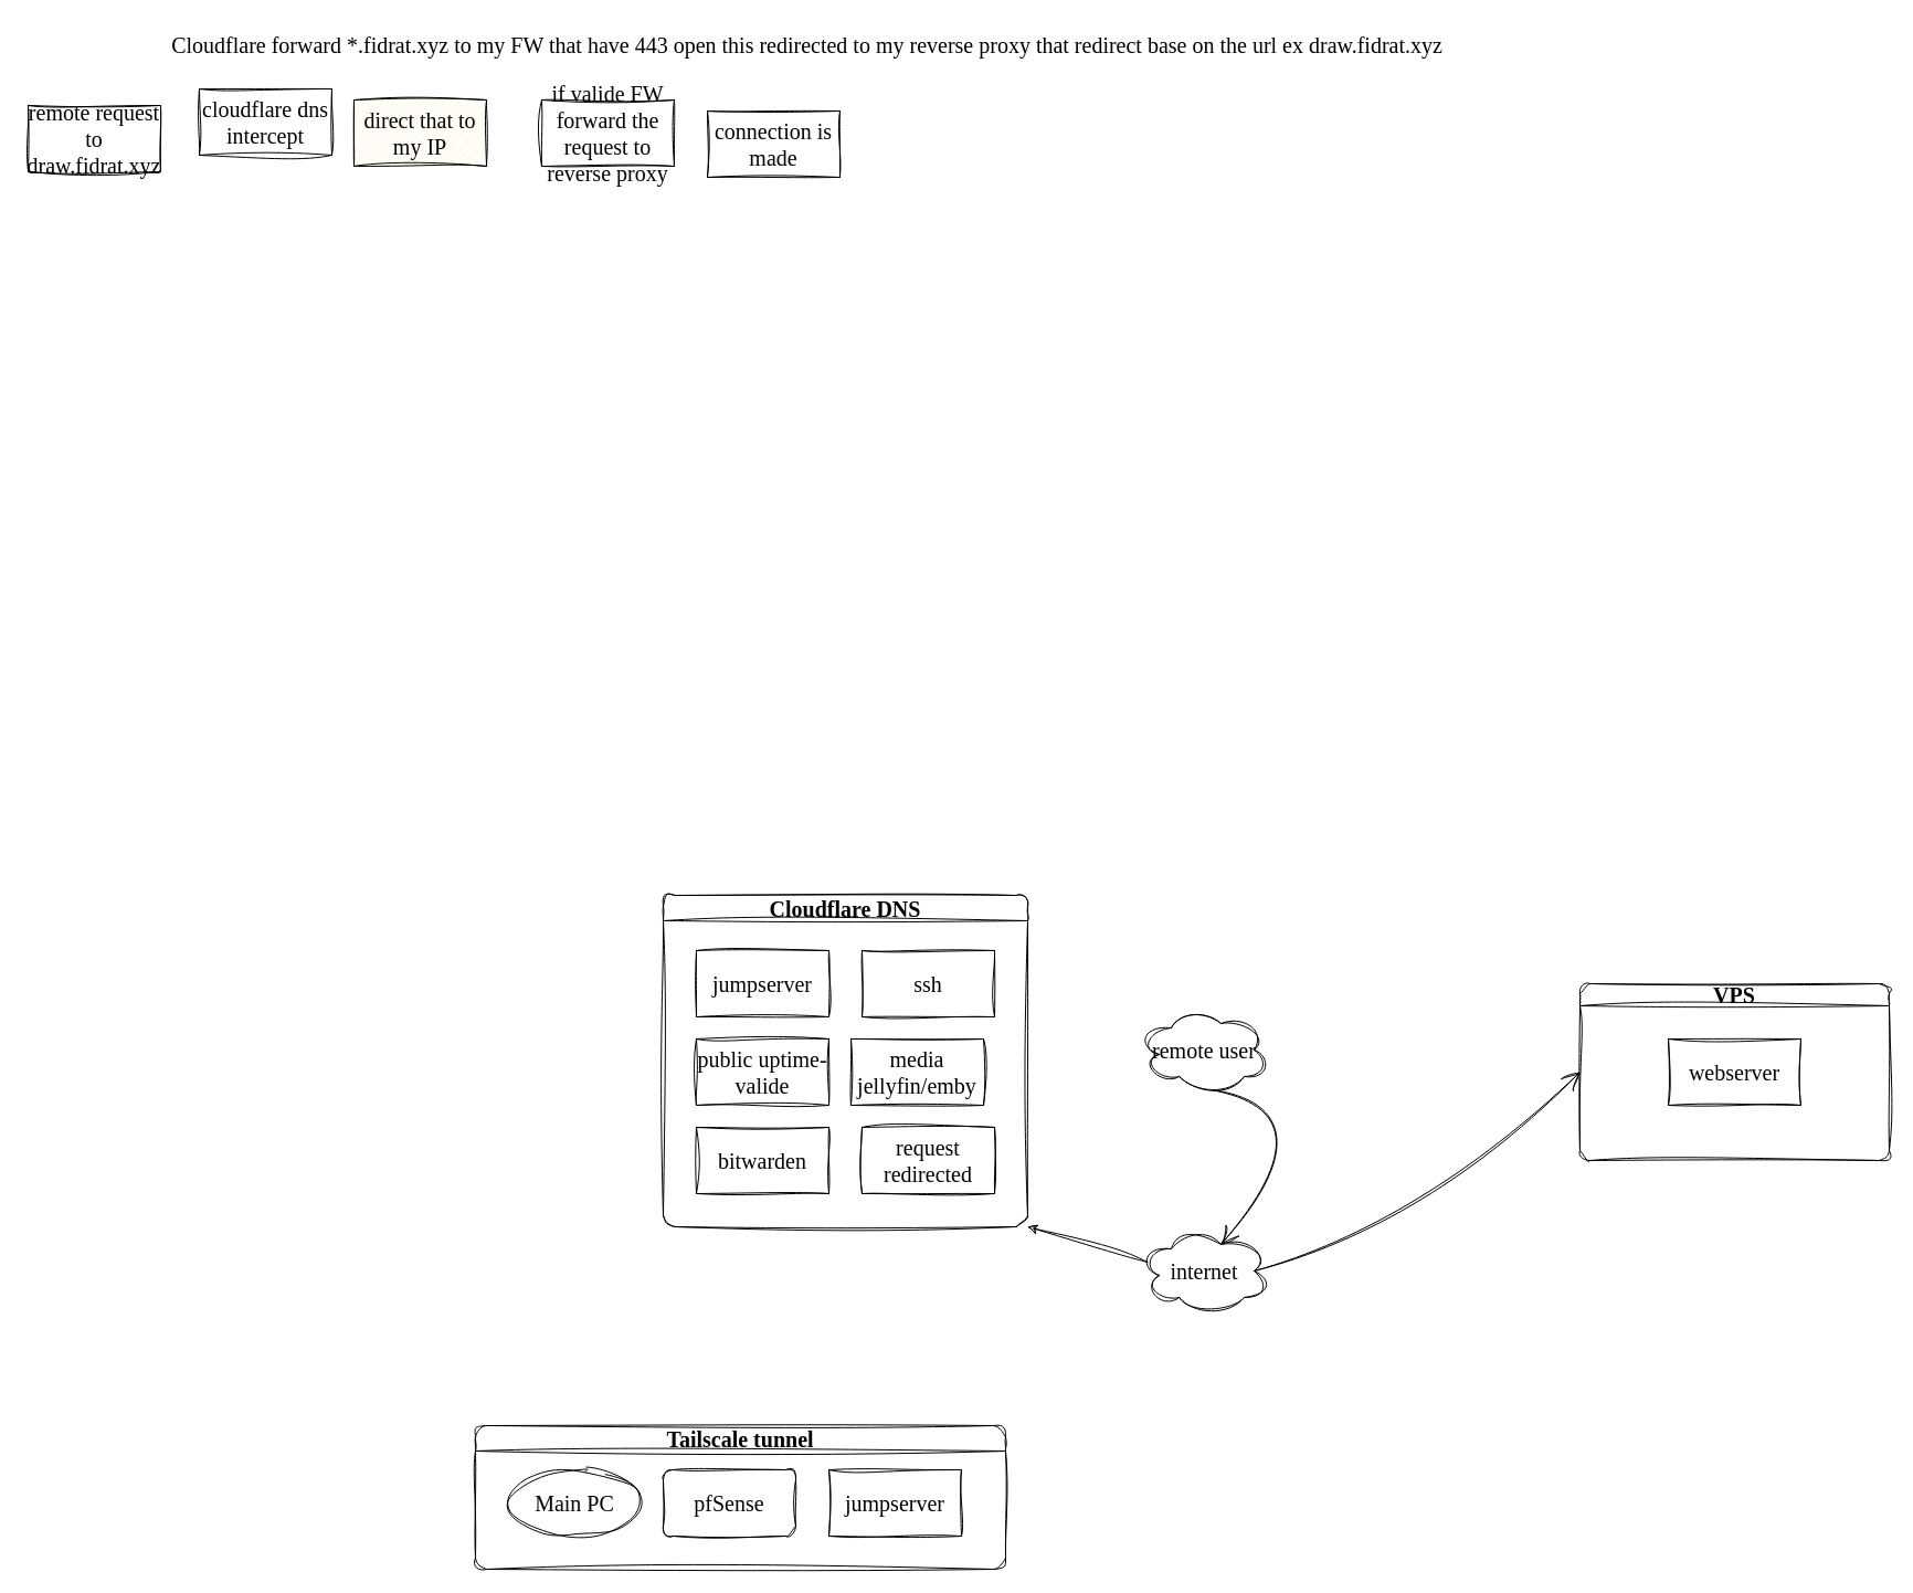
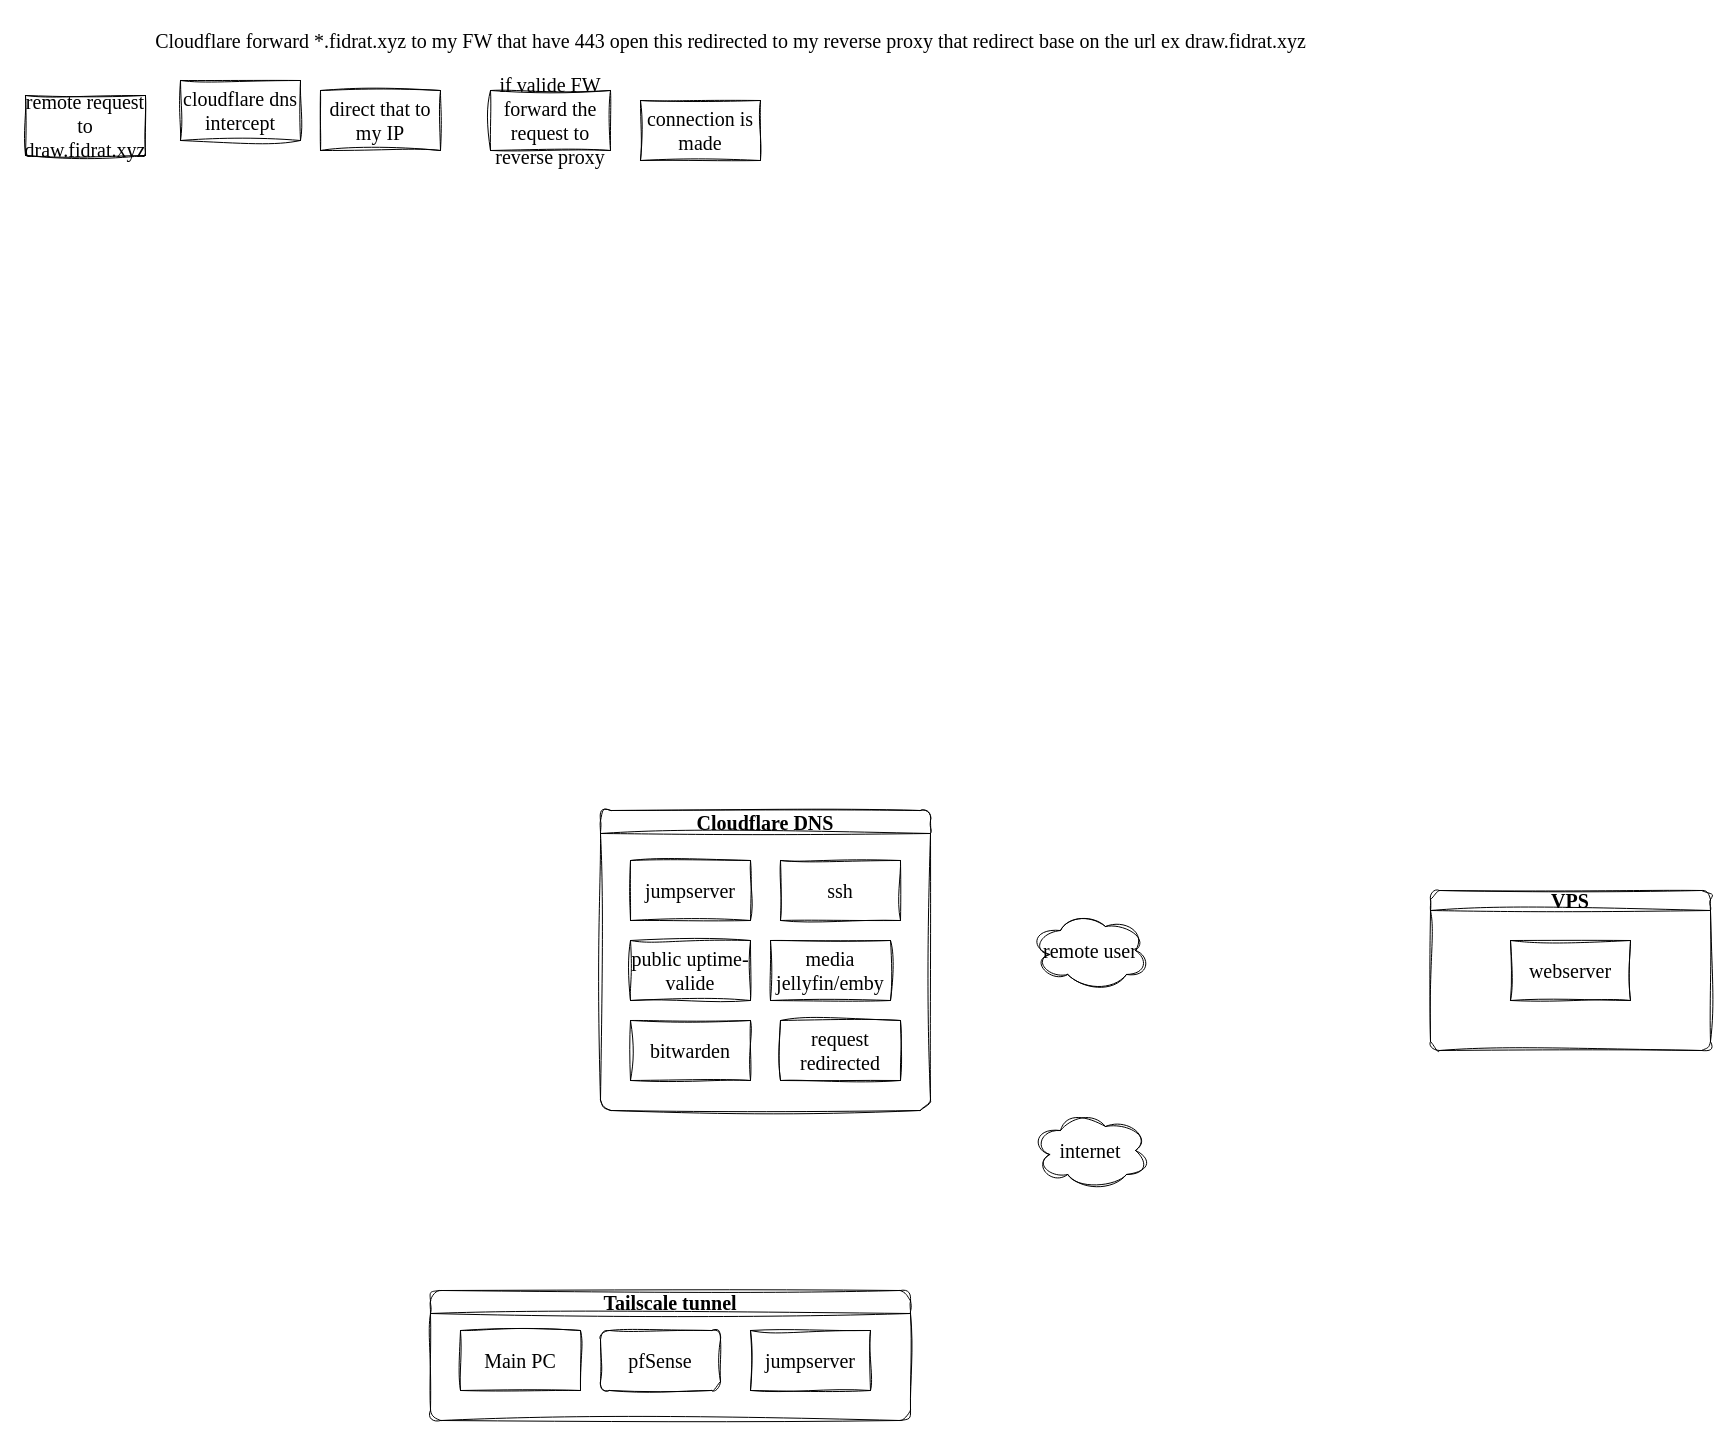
  <mxCell id="0" />
  <mxCell id="1" parent="0" />
  <mxCell id="2" value="VPS" style="swimlane;whiteSpace=wrap;html=1;sketch=1;hachureGap=4;jiggle=2;curveFitting=1;fontFamily=Architects Daughter;fontSource=https%3A%2F%2Ffonts.googleapis.com%2Fcss%3Ffamily%3DArchitects%2BDaughter;fontSize=20;startSize=20;rounded=1;labelBackgroundColor=none;" parent="1" vertex="1"><mxGeometry x="1430" y="890" width="280" height="160" as="geometry" /></mxCell>
  <mxCell id="3" value="webserver" style="whiteSpace=wrap;html=1;sketch=1;hachureGap=4;jiggle=2;curveFitting=1;fontFamily=Architects Daughter;fontSource=https%3A%2F%2Ffonts.googleapis.com%2Fcss%3Ffamily%3DArchitects%2BDaughter;fontSize=20;" parent="2" vertex="1"><mxGeometry x="80" y="50" width="120" height="60" as="geometry" /></mxCell>
  <mxCell id="4" value="Tailscale tunnel" style="swimlane;whiteSpace=wrap;html=1;sketch=1;hachureGap=4;jiggle=2;curveFitting=1;fontFamily=Architects Daughter;fontSource=https%3A%2F%2Ffonts.googleapis.com%2Fcss%3Ffamily%3DArchitects%2BDaughter;fontSize=20;rounded=1;labelBackgroundColor=none;" parent="1" vertex="1"><mxGeometry x="430" y="1290" width="480" height="130" as="geometry"><mxRectangle x="-680" y="-160" width="200" height="40" as="alternateBounds" /></mxGeometry></mxCell>
  <mxCell id="5" value="pfSense" style="whiteSpace=wrap;html=1;sketch=1;hachureGap=4;jiggle=2;curveFitting=1;fontFamily=Architects Daughter;fontSource=https%3A%2F%2Ffonts.googleapis.com%2Fcss%3Ffamily%3DArchitects%2BDaughter;fontSize=20;rounded=1;" parent="4" vertex="1"><mxGeometry x="170" y="40" width="120" height="60" as="geometry" /></mxCell>
  <mxCell id="6" value="jumpserver" style="whiteSpace=wrap;html=1;sketch=1;hachureGap=4;jiggle=2;curveFitting=1;fontFamily=Architects Daughter;fontSource=https%3A%2F%2Ffonts.googleapis.com%2Fcss%3Ffamily%3DArchitects%2BDaughter;fontSize=20;" parent="4" vertex="1"><mxGeometry x="320" y="40" width="120" height="60" as="geometry" /></mxCell>
- <mxCell id="7" value="Main PC" style="ellipse;whiteSpace=wrap;html=1;sketch=1;hachureGap=4;jiggle=2;curveFitting=1;fontFamily=Architects Daughter;fontSource=https%3A%2F%2Ffonts.googleapis.com%2Fcss%3Ffamily%3DArchitects%2BDaughter;fontSize=20;" parent="4" vertex="1"><mxGeometry x="30" y="40" width="120" height="60" as="geometry" /></mxCell>
- <mxCell id="8" value="" style="edgeStyle=none;curved=1;sketch=1;hachureGap=4;jiggle=2;curveFitting=1;orthogonalLoop=1;jettySize=auto;exitX=0.875;exitY=0.5;exitDx=0;exitDy=0;exitPerimeter=0;entryX=0;entryY=0.5;entryDx=0;entryDy=0;fontFamily=Architects Daughter;fontSource=https%3A%2F%2Ffonts.googleapis.com%2Fcss%3Ffamily%3DArchitects%2BDaughter;fontSize=16;endArrow=open;startSize=14;endSize=14;sourcePerimeterSpacing=8;targetPerimeterSpacing=8;labelBackgroundColor=none;fontColor=default;labelBorderColor=none;html=1;" parent="1" source="11" target="2" edge="1"><mxGeometry relative="1" as="geometry"><Array as="points"><mxPoint x="1290" y="1110" /></Array></mxGeometry></mxCell>
- <mxCell id="9" value="" style="edgeStyle=none;curved=1;sketch=1;hachureGap=4;jiggle=2;curveFitting=1;orthogonalLoop=1;jettySize=auto;html=1;fontFamily=Architects Daughter;fontSource=https%3A%2F%2Ffonts.googleapis.com%2Fcss%3Ffamily%3DArchitects%2BDaughter;fontSize=16;endArrow=open;startSize=14;endSize=14;sourcePerimeterSpacing=8;targetPerimeterSpacing=8;entryX=0.625;entryY=0.2;entryDx=0;entryDy=0;entryPerimeter=0;exitX=0.55;exitY=0.95;exitDx=0;exitDy=0;exitPerimeter=0;labelBackgroundColor=none;fontColor=default;" parent="1" source="12" target="11" edge="1"><mxGeometry relative="1" as="geometry"><Array as="points"><mxPoint x="1210" y="1000" /></Array></mxGeometry></mxCell>
- <mxCell id="10" style="edgeStyle=none;sketch=1;hachureGap=4;jiggle=2;curveFitting=1;html=1;exitX=0.07;exitY=0.4;exitDx=0;exitDy=0;exitPerimeter=0;fontFamily=Architects Daughter;fontSource=https%3A%2F%2Ffonts.googleapis.com%2Fcss%3Ffamily%3DArchitects%2BDaughter;fontSize=16;entryX=1;entryY=1;entryDx=0;entryDy=0;" parent="1" source="11" target="13" edge="1"><mxGeometry relative="1" as="geometry"><mxPoint x="630" y="790" as="targetPoint" /><Array as="points" /></mxGeometry></mxCell>
+ <mxCell id="7" value="Main PC" style="whiteSpace=wrap;html=1;sketch=1;hachureGap=4;jiggle=2;curveFitting=1;fontFamily=Architects Daughter;fontSource=https%3A%2F%2Ffonts.googleapis.com%2Fcss%3Ffamily%3DArchitects%2BDaughter;fontSize=20;" parent="4" vertex="1"><mxGeometry x="30" y="40" width="120" height="60" as="geometry" /></mxCell>
  <mxCell id="11" value="internet" style="ellipse;shape=cloud;whiteSpace=wrap;html=1;sketch=1;hachureGap=4;jiggle=2;curveFitting=1;fontFamily=Architects Daughter;fontSource=https%3A%2F%2Ffonts.googleapis.com%2Fcss%3Ffamily%3DArchitects%2BDaughter;fontSize=20;rounded=1;labelBackgroundColor=none;" parent="1" vertex="1"><mxGeometry width="120" height="80" as="geometry" x="1030" y="1110" /></mxCell>
  <mxCell id="12" value="remote user" style="ellipse;shape=cloud;whiteSpace=wrap;html=1;sketch=1;hachureGap=4;jiggle=2;curveFitting=1;fontFamily=Architects Daughter;fontSource=https%3A%2F%2Ffonts.googleapis.com%2Fcss%3Ffamily%3DArchitects%2BDaughter;fontSize=20;rounded=1;labelBackgroundColor=none;" parent="1" vertex="1"><mxGeometry y="910" width="120" height="80" as="geometry" x="1030" /></mxCell>
  <mxCell id="13" value="Cloudflare DNS" style="swimlane;whiteSpace=wrap;html=1;sketch=1;hachureGap=4;jiggle=2;curveFitting=1;fontFamily=Architects Daughter;fontSource=https%3A%2F%2Ffonts.googleapis.com%2Fcss%3Ffamily%3DArchitects%2BDaughter;fontSize=20;rounded=1;labelBackgroundColor=none;" parent="1" vertex="1"><mxGeometry x="600" y="810" width="330" height="300" as="geometry" /></mxCell>
  <mxCell id="14" value="jumpserver" style="whiteSpace=wrap;html=1;sketch=1;hachureGap=4;jiggle=2;curveFitting=1;fontFamily=Architects Daughter;fontSource=https%3A%2F%2Ffonts.googleapis.com%2Fcss%3Ffamily%3DArchitects%2BDaughter;fontSize=20;" parent="13" vertex="1"><mxGeometry x="30" y="50" width="120" height="60" as="geometry" /></mxCell>
  <mxCell id="15" value="public uptime-valide" style="whiteSpace=wrap;html=1;sketch=1;hachureGap=4;jiggle=2;curveFitting=1;fontFamily=Architects Daughter;fontSource=https%3A%2F%2Ffonts.googleapis.com%2Fcss%3Ffamily%3DArchitects%2BDaughter;fontSize=20;" parent="13" vertex="1"><mxGeometry x="30" y="130" width="120" height="60" as="geometry" /></mxCell>
  <mxCell id="16" value="bitwarden" style="whiteSpace=wrap;html=1;sketch=1;hachureGap=4;jiggle=2;curveFitting=1;fontFamily=Architects Daughter;fontSource=https%3A%2F%2Ffonts.googleapis.com%2Fcss%3Ffamily%3DArchitects%2BDaughter;fontSize=20;" parent="13" vertex="1"><mxGeometry x="30" y="210" width="120" height="60" as="geometry" /></mxCell>
  <mxCell id="17" value="media&lt;br&gt;jellyfin/emby" style="whiteSpace=wrap;html=1;sketch=1;hachureGap=4;jiggle=2;curveFitting=1;fontFamily=Architects Daughter;fontSource=https%3A%2F%2Ffonts.googleapis.com%2Fcss%3Ffamily%3DArchitects%2BDaughter;fontSize=20;" parent="13" vertex="1"><mxGeometry x="170" y="130" width="120" height="60" as="geometry" /></mxCell>
  <mxCell id="18" value="request&lt;br&gt;redirected" style="whiteSpace=wrap;html=1;sketch=1;hachureGap=4;jiggle=2;curveFitting=1;fontFamily=Architects Daughter;fontSource=https%3A%2F%2Ffonts.googleapis.com%2Fcss%3Ffamily%3DArchitects%2BDaughter;fontSize=20;" parent="13" vertex="1"><mxGeometry x="180" y="210" width="120" height="60" as="geometry" /></mxCell>
  <mxCell id="19" value="ssh" style="whiteSpace=wrap;html=1;sketch=1;hachureGap=4;jiggle=2;curveFitting=1;fontFamily=Architects Daughter;fontSource=https%3A%2F%2Ffonts.googleapis.com%2Fcss%3Ffamily%3DArchitects%2BDaughter;fontSize=20;" parent="13" vertex="1"><mxGeometry x="180" y="50" width="120" height="60" as="geometry" /></mxCell>
  <mxCell id="20" value="Cloudflare forward *.fidrat.xyz to my FW that have 443 open this redirected to my reverse proxy that redirect base on the url ex draw.fidrat.xyz" style="text;html=1;align=center;verticalAlign=middle;resizable=0;points=[];autosize=1;strokeColor=none;fillColor=none;fontSize=20;fontFamily=Architects Daughter;sketch=1;hachureGap=4;jiggle=2;curveFitting=1;fontSource=https%3A%2F%2Ffonts.googleapis.com%2Fcss%3Ffamily%3DArchitects%2BDaughter;" parent="1" vertex="1"><mxGeometry x="20" y="20" width="1420" height="40" as="geometry" /></mxCell>
  <mxCell id="21" value="remote request to draw.fidrat.xyz" style="whiteSpace=wrap;html=1;sketch=1;hachureGap=4;jiggle=2;curveFitting=1;fontFamily=Architects Daughter;fontSource=https%3A%2F%2Ffonts.googleapis.com%2Fcss%3Ffamily%3DArchitects%2BDaughter;fontSize=20;" parent="1" vertex="1"><mxGeometry x="25" y="95" width="120" height="60" as="geometry" /></mxCell>
  <mxCell id="22" value="cloudflare dns intercept" style="whiteSpace=wrap;html=1;sketch=1;hachureGap=4;jiggle=2;curveFitting=1;fontFamily=Architects Daughter;fontSource=https%3A%2F%2Ffonts.googleapis.com%2Fcss%3Ffamily%3DArchitects%2BDaughter;fontSize=20;" parent="1" vertex="1"><mxGeometry x="180" y="80" width="120" height="60" as="geometry" /></mxCell>
- <mxCell id="23" value="direct that to my IP" style="whiteSpace=wrap;html=1;sketch=1;hachureGap=4;jiggle=2;curveFitting=1;fontFamily=Architects Daughter;fontSource=https%3A%2F%2Ffonts.googleapis.com%2Fcss%3Ffamily%3DArchitects%2BDaughter;fontSize=20;fillColor=#fff2cc;" parent="1" vertex="1"><mxGeometry x="320" y="90" width="120" height="60" as="geometry" /></mxCell>
+ <mxCell id="23" value="direct that to my IP" style="whiteSpace=wrap;html=1;sketch=1;hachureGap=4;jiggle=2;curveFitting=1;fontFamily=Architects Daughter;fontSource=https%3A%2F%2Ffonts.googleapis.com%2Fcss%3Ffamily%3DArchitects%2BDaughter;fontSize=20;" parent="1" vertex="1"><mxGeometry x="320" y="90" width="120" height="60" as="geometry" /></mxCell>
  <mxCell id="24" value="if valide FW forward the request to reverse proxy" style="whiteSpace=wrap;html=1;sketch=1;hachureGap=4;jiggle=2;curveFitting=1;fontFamily=Architects Daughter;fontSource=https%3A%2F%2Ffonts.googleapis.com%2Fcss%3Ffamily%3DArchitects%2BDaughter;fontSize=20;" parent="1" vertex="1"><mxGeometry x="490" y="90" width="120" height="60" as="geometry" /></mxCell>
  <mxCell id="25" value="connection is made&lt;br&gt;" style="whiteSpace=wrap;html=1;sketch=1;hachureGap=4;jiggle=2;curveFitting=1;fontFamily=Architects Daughter;fontSource=https%3A%2F%2Ffonts.googleapis.com%2Fcss%3Ffamily%3DArchitects%2BDaughter;fontSize=20;" parent="1" vertex="1"><mxGeometry x="640" y="100" width="120" height="60" as="geometry" /></mxCell>
